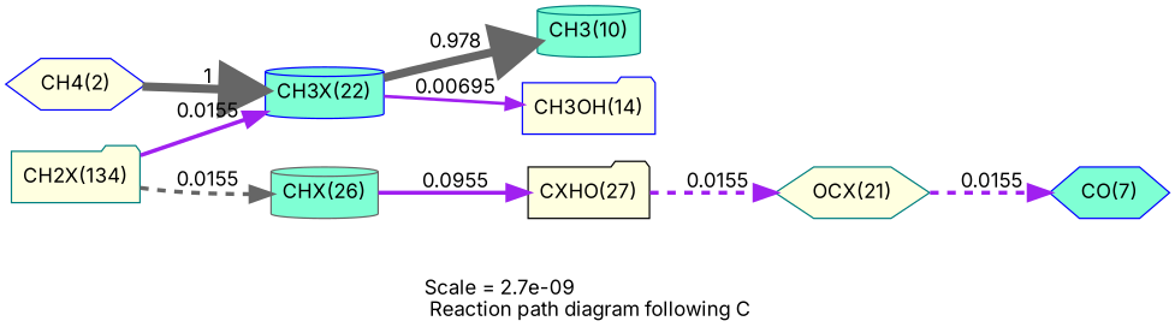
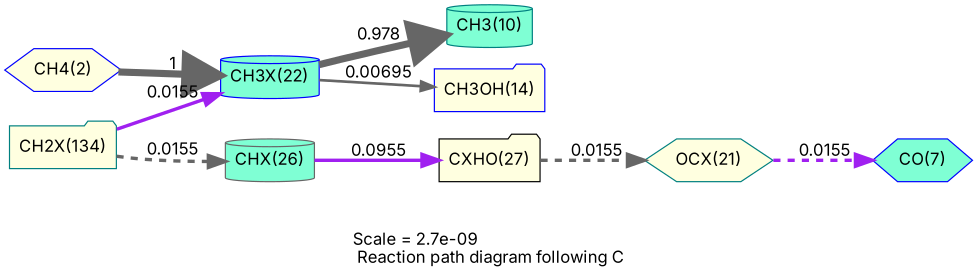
  digraph {
    fontname=Inter
    label="Scale = 2.7e-09\l Reaction path diagram following C"
    rankdir=LR
    node [color=blue fillcolor=lightyellow fontname=Inter shape=hexagon style=filled]
    edge [arrowsize=1.43 color=gray40 fontname=Inter penwidth=2.85 style=solid]
    n1 [label="CH4(2)"]
    n2 [fillcolor=aquamarine label="CH3X(22)" shape=cylinder]
    n3 [color=teal fillcolor=aquamarine label="CH3(10)" shape=cylinder]
    n4 [label="CH3OH(14)" shape=folder]
    n5 [color=teal label="CH2X(134)" shape=folder]
    n6 [color=gray40 fillcolor=aquamarine label="CHX(26)" shape=cylinder]
    n7 [color=black label="CXHO(27)" shape=folder]
    n8 [color=teal label="OCX(21)"]
    n9 [fillcolor=aquamarine label="CO(7)"]
    n1 -> n2 [arrowsize=3 label=" 1" penwidth=6]
    n2 -> n3 [arrowsize=2.99 label=" 0.978" penwidth=5.98]
-   n2 -> n4 [arrowsize=1.12 color=purple label=" 0.00695" penwidth=2.25]
+   n2 -> n4 [arrowsize=1.12 label=" 0.00695" penwidth=2.25]
    n5 -> n2 [color=purple label=" 0.0155"]
    n5 -> n6 [label=" 0.0155" style=dashed]
    n6 -> n7 [color=purple label=" 0.0955"]
-   n7 -> n8 [color=purple label=" 0.0155" style=dashed]
+   n7 -> n8 [label=" 0.0155" style=dashed]
    n8 -> n9 [color=purple label=" 0.0155" style=dashed]
  }
